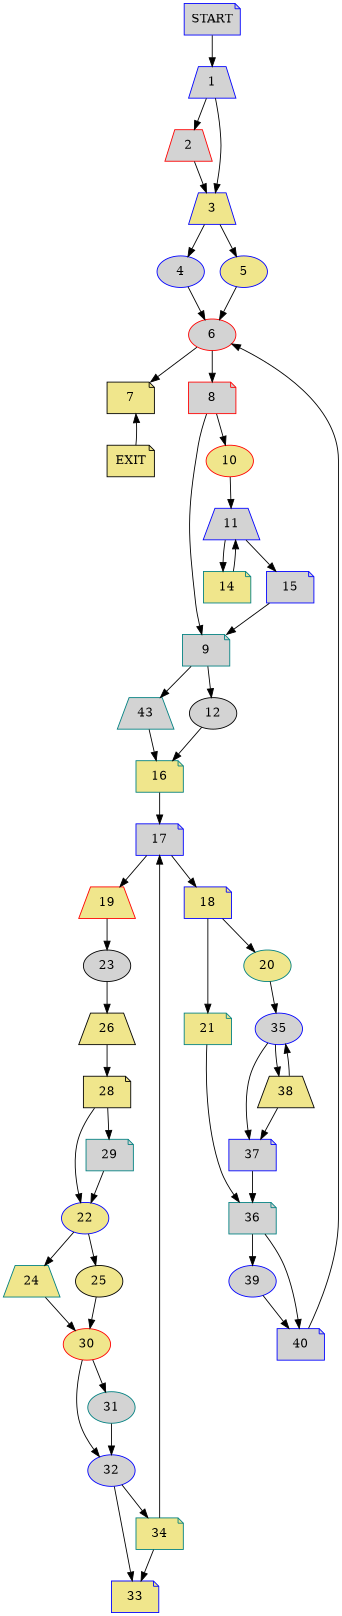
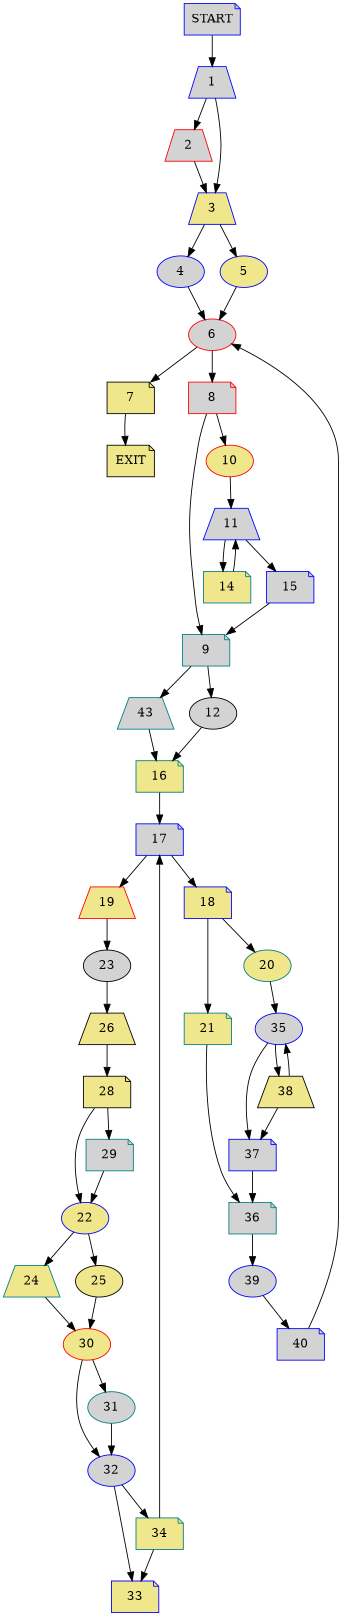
  digraph {
    node [color=blue fillcolor=lightgrey shape=note style=filled]
    n1 [label=START]
    1 [shape=trapezium]
    2 [color=red shape=trapezium]
    3 [fillcolor=khaki shape=trapezium]
    n5 [color=black fillcolor=khaki label=EXIT]
    4 [shape=ellipse]
    5 [fillcolor=khaki shape=ellipse]
    6 [color=red shape=ellipse]
    7 [color=black fillcolor=khaki]
    8 [color=red]
    9 [color=teal]
    10 [color=red fillcolor=khaki shape=ellipse]
    12 [color=black shape=ellipse]
    n14 [color=teal label=43 shape=trapezium]
    11 [shape=trapezium]
    16 [color=teal fillcolor=khaki]
    14 [color=teal fillcolor=khaki]
    15
    17
    18 [fillcolor=khaki]
    19 [color=red fillcolor=khaki shape=trapezium]
    20 [color=teal fillcolor=khaki shape=ellipse]
    21 [color=teal fillcolor=khaki]
    23 [color=black shape=ellipse]
    35 [shape=ellipse]
    36 [color=teal]
    22 [fillcolor=khaki shape=ellipse]
    24 [color=teal fillcolor=khaki shape=trapezium]
    25 [color=black fillcolor=khaki shape=ellipse]
    26 [color=black fillcolor=khaki shape=trapezium]
    37
    38 [color=black fillcolor=khaki shape=trapezium]
    39 [shape=ellipse]
    40
    30 [color=red fillcolor=khaki shape=ellipse]
    28 [color=black fillcolor=khaki]
    31 [color=teal shape=ellipse]
    32 [shape=ellipse]
    29 [color=teal]
    33 [fillcolor=khaki]
    34 [color=teal fillcolor=khaki]
    n1 -> 1
    1 -> 2
    1 -> 3
    2 -> 3
    3 -> 4
    3 -> 5
    4 -> 6
    5 -> 6
    6 -> 7
    6 -> 8
-   n5 -> 7
+   7 -> n5
    8 -> 9
    8 -> 10
    9 -> 12
    9 -> n14
    10 -> 11
    12 -> 16
    n14 -> 16
    11 -> 14
    11 -> 15
    16 -> 17
    14 -> 11
    15 -> 9
    17 -> 18
    17 -> 19
    18 -> 20
    18 -> 21
    19 -> 23
    20 -> 35
    21 -> 36
    23 -> 26
    35 -> 37
    35 -> 38
    36 -> 39
-   36 -> 40
    22 -> 24
    22 -> 25
    24 -> 30
    25 -> 30
    26 -> 28
    37 -> 36
    38 -> 35
    38 -> 37
    39 -> 40
    40 -> 6
    30 -> 31
    30 -> 32
    28 -> 22
    28 -> 29
    31 -> 32
    32 -> 33
    32 -> 34
    29 -> 22
    34 -> 17
    34 -> 33
  }
